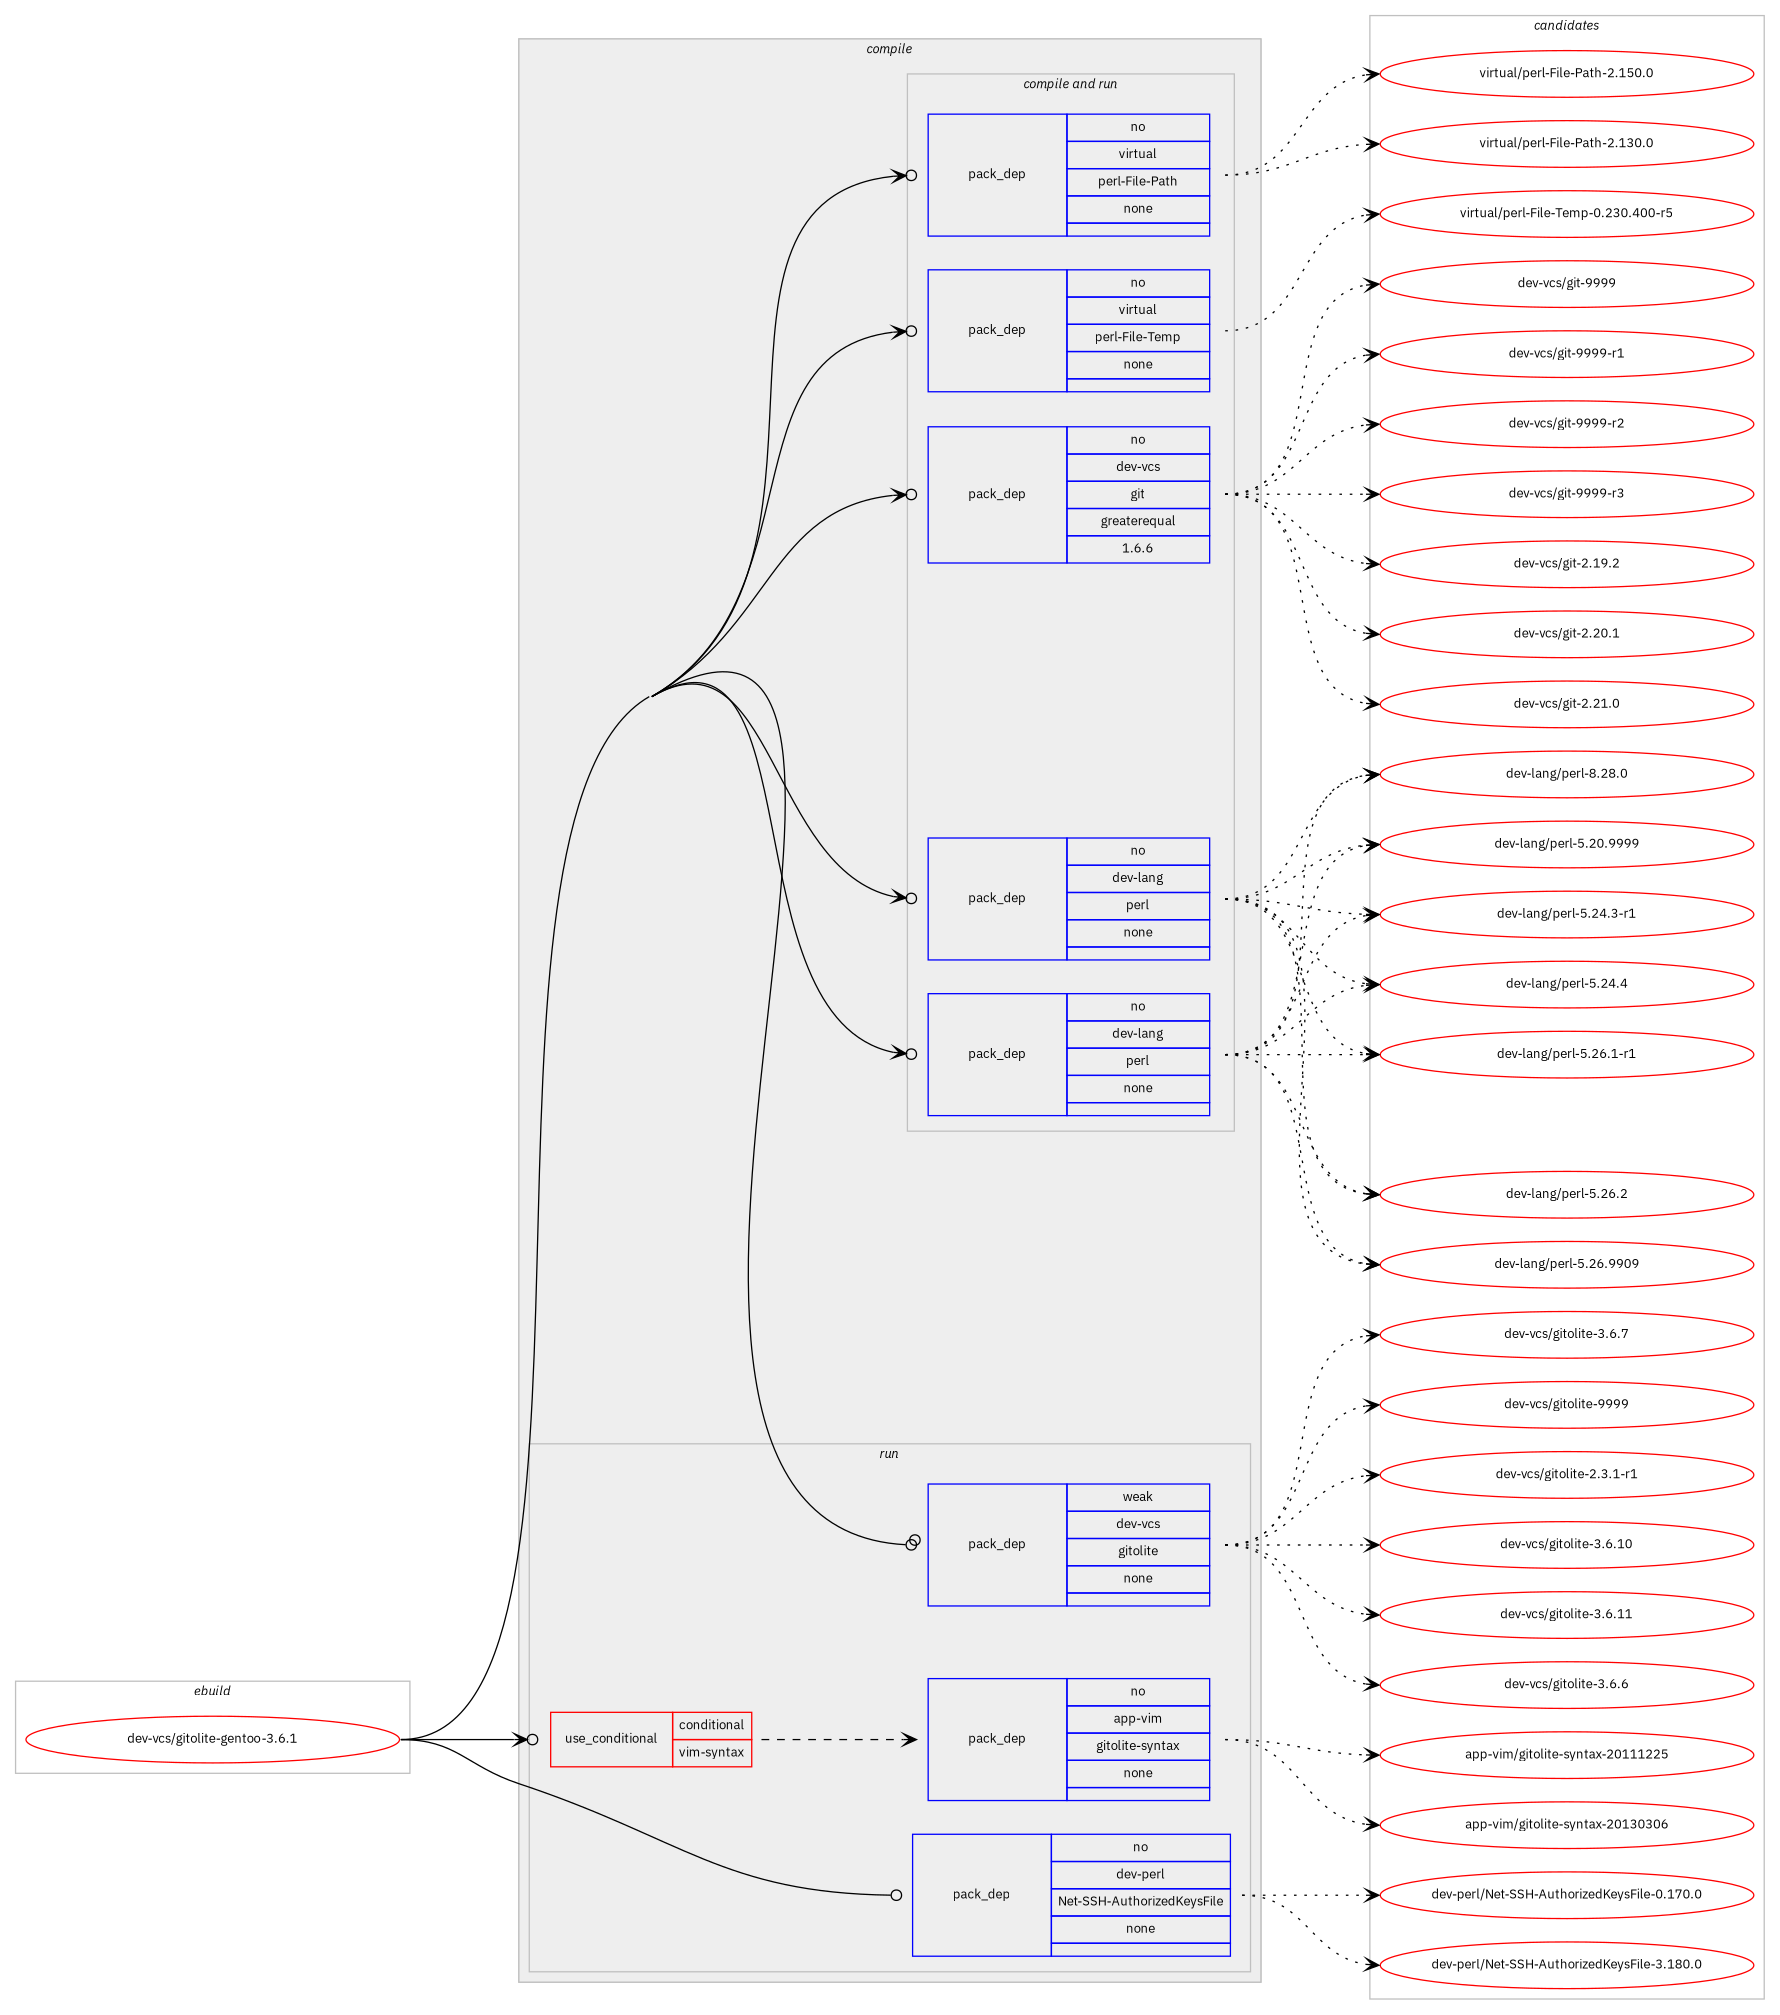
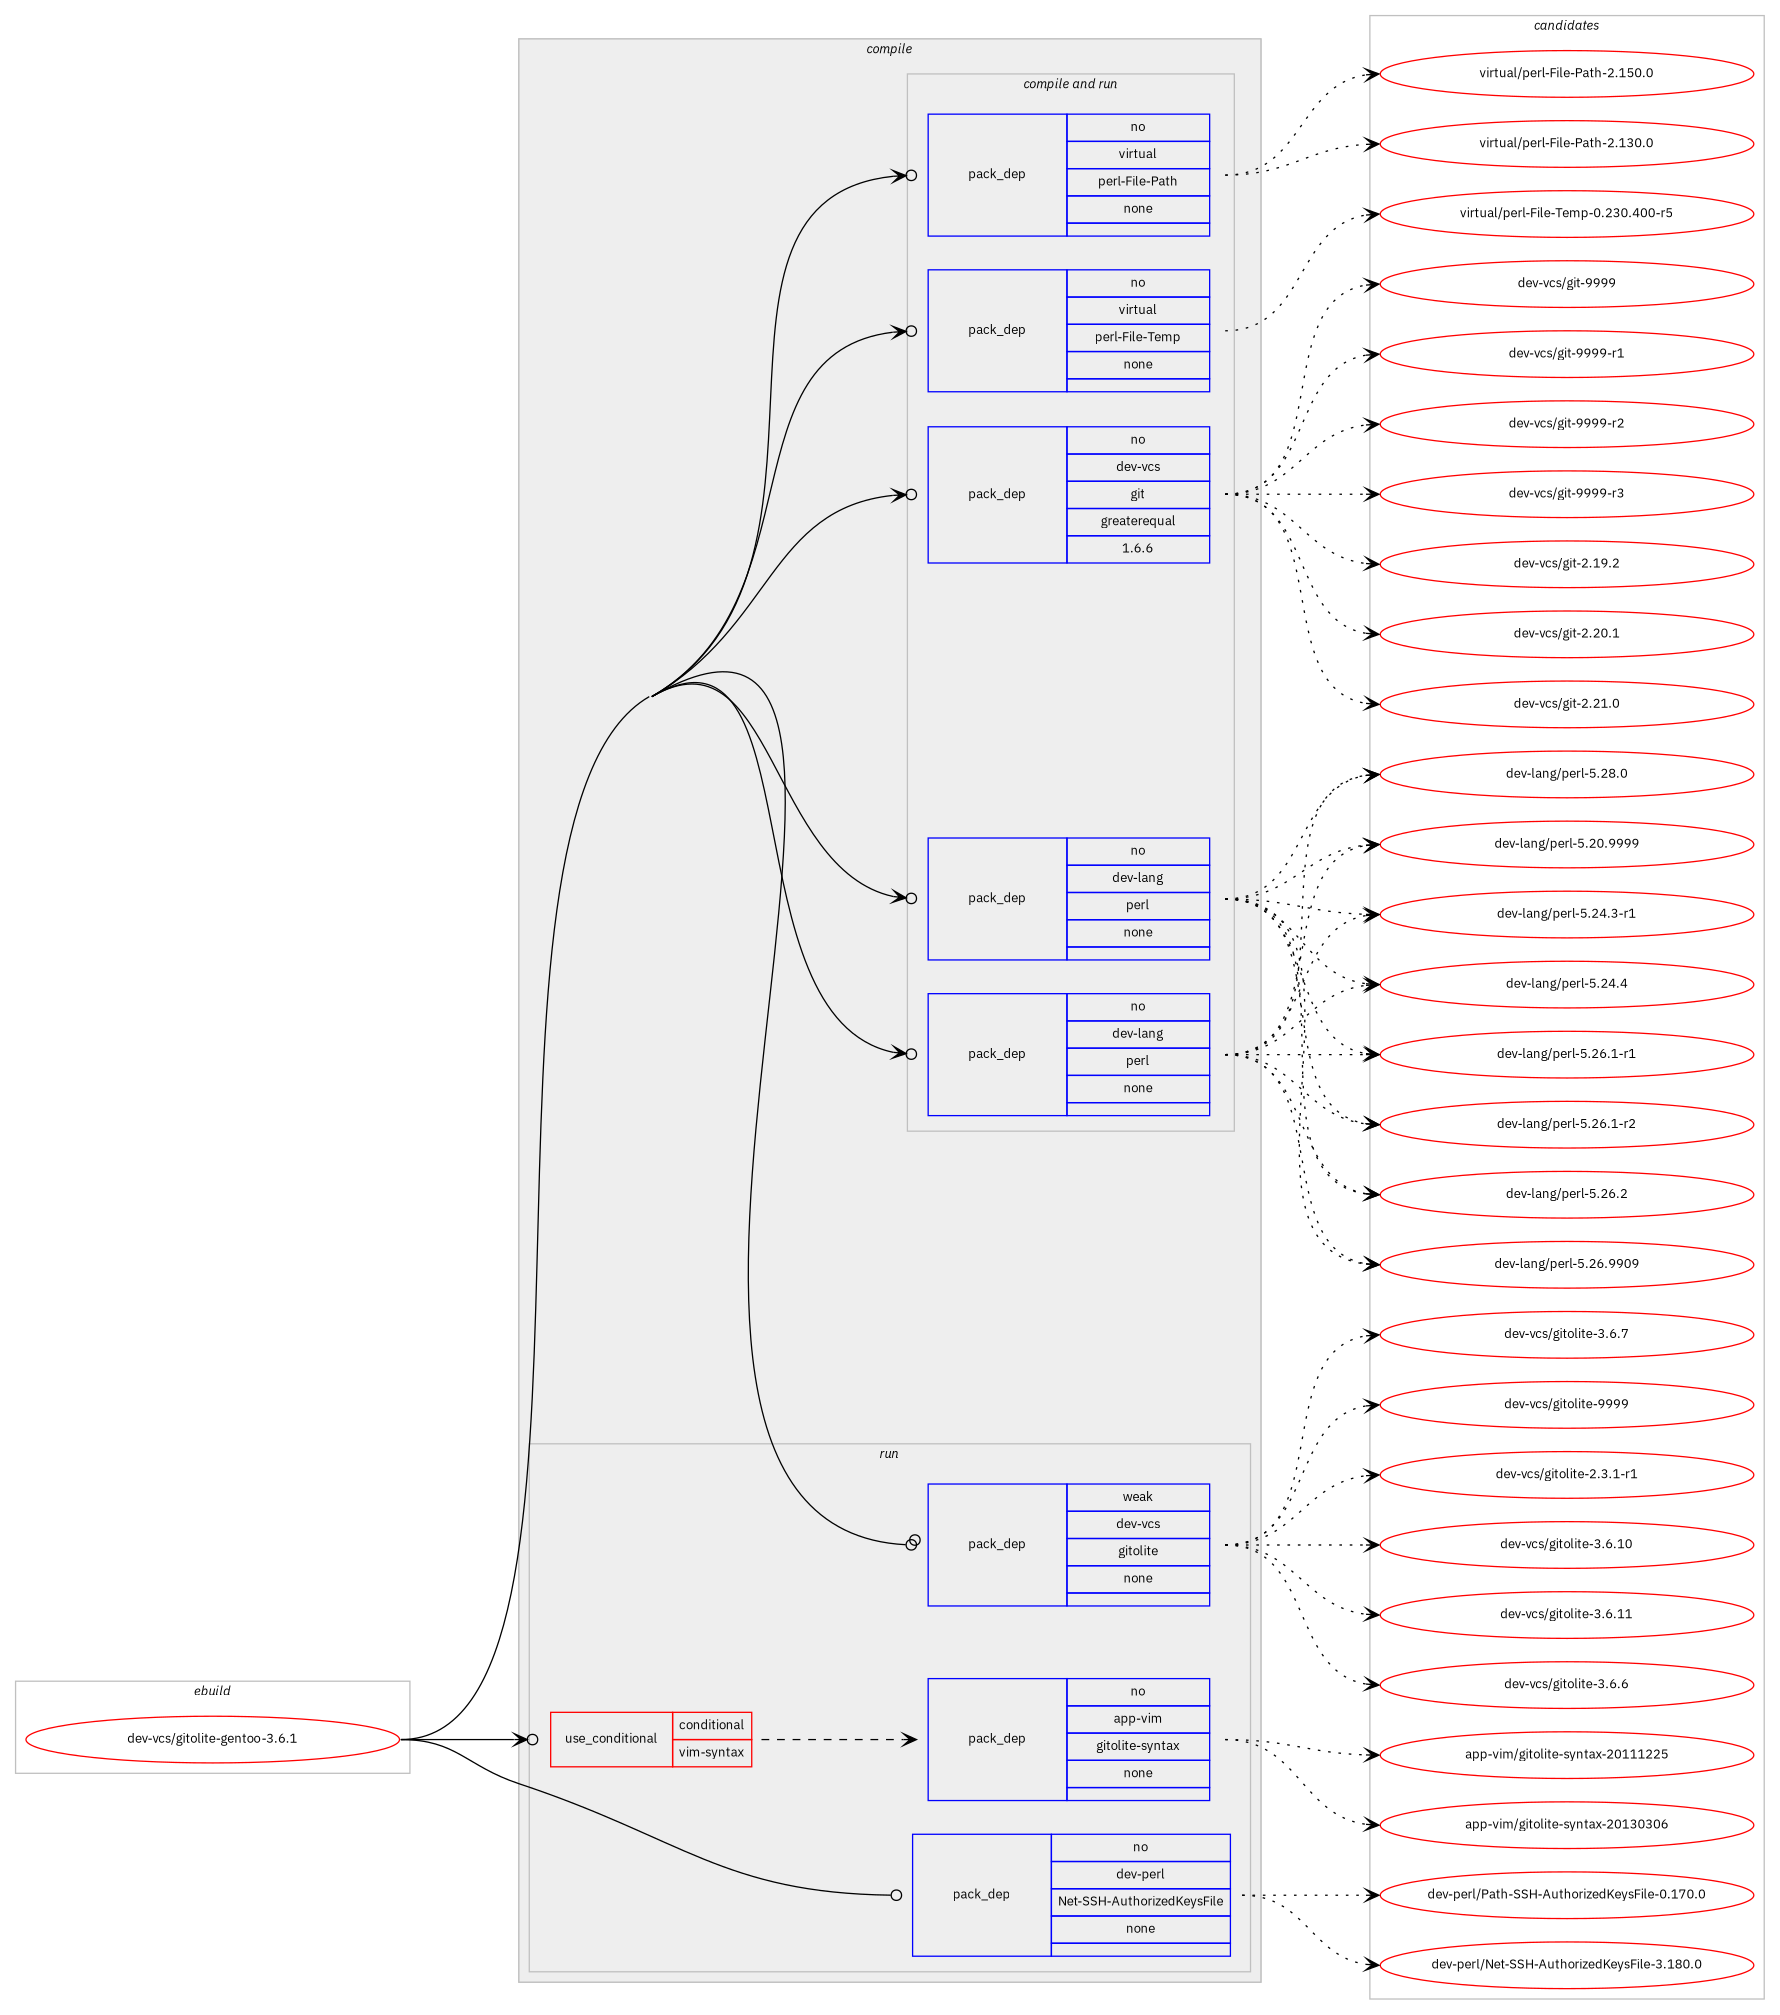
  digraph {
    compound=true
    concentrate=true
    fontname="IBM Plex Sans"
    fontsize=10
    newrank=true
    rankdir=LR
    ranksep=1.5
    node [color=red fontname="IBM Plex Sans" fontsize=10]
    edge [arrowhead=vee fontname="IBM Plex Sans" headport=w style=dotted tailport=e weight=100]
    n1 [label="dev-vcs/gitolite-gentoo-3.6.1" width=4]
    n2 [color=blue label=<<TABLE BORDER="0" CELLBORDER="1" CELLSPACING="0" CELLPADDING="4" WIDTH="220"><TR><TD ROWSPAN="6" CELLPADDING="30">pack_dep</TD></TR><TR><TD WIDTH="110">no</TD></TR><TR><TD>dev-vcs</TD></TR><TR><TD>git</TD></TR><TR><TD>greaterequal</TD></TR><TR><TD>1.6.6</TD></TR></TABLE>> shape=none]
    n3 [color=blue label=<<TABLE BORDER="0" CELLBORDER="1" CELLSPACING="0" CELLPADDING="4" WIDTH="220"><TR><TD ROWSPAN="6" CELLPADDING="30">pack_dep</TD></TR><TR><TD WIDTH="110">no</TD></TR><TR><TD>dev-lang</TD></TR><TR><TD>perl</TD></TR><TR><TD>none</TD></TR><TR><TD></TD></TR></TABLE>> shape=none]
    n4 [color=blue label=<<TABLE BORDER="0" CELLBORDER="1" CELLSPACING="0" CELLPADDING="4" WIDTH="220"><TR><TD ROWSPAN="6" CELLPADDING="30">pack_dep</TD></TR><TR><TD WIDTH="110">no</TD></TR><TR><TD>dev-lang</TD></TR><TR><TD>perl</TD></TR><TR><TD>none</TD></TR><TR><TD></TD></TR></TABLE>> shape=none]
    n5 [color=blue label=<<TABLE BORDER="0" CELLBORDER="1" CELLSPACING="0" CELLPADDING="4" WIDTH="220"><TR><TD ROWSPAN="6" CELLPADDING="30">pack_dep</TD></TR><TR><TD WIDTH="110">no</TD></TR><TR><TD>virtual</TD></TR><TR><TD>perl-File-Path</TD></TR><TR><TD>none</TD></TR><TR><TD></TD></TR></TABLE>> shape=none]
    n6 [color=blue label=<<TABLE BORDER="0" CELLBORDER="1" CELLSPACING="0" CELLPADDING="4" WIDTH="220"><TR><TD ROWSPAN="6" CELLPADDING="30">pack_dep</TD></TR><TR><TD WIDTH="110">no</TD></TR><TR><TD>virtual</TD></TR><TR><TD>perl-File-Temp</TD></TR><TR><TD>none</TD></TR><TR><TD></TD></TR></TABLE>> shape=none]
    n7 [color=blue label=<<TABLE BORDER="0" CELLBORDER="1" CELLSPACING="0" CELLPADDING="4" WIDTH="220"><TR><TD ROWSPAN="6" CELLPADDING="30">pack_dep</TD></TR><TR><TD WIDTH="110">weak</TD></TR><TR><TD>dev-vcs</TD></TR><TR><TD>gitolite</TD></TR><TR><TD>none</TD></TR><TR><TD></TD></TR></TABLE>> shape=none]
    n8 [color=blue label=<<TABLE BORDER="0" CELLBORDER="1" CELLSPACING="0" CELLPADDING="4" WIDTH="220"><TR><TD ROWSPAN="6" CELLPADDING="30">pack_dep</TD></TR><TR><TD WIDTH="110">no</TD></TR><TR><TD>app-vim</TD></TR><TR><TD>gitolite-syntax</TD></TR><TR><TD>none</TD></TR><TR><TD></TD></TR></TABLE>> shape=none]
    n9 [label=<<TABLE BORDER="0" CELLBORDER="1" CELLSPACING="0" CELLPADDING="4"><TR><TD ROWSPAN="3" CELLPADDING="10">use_conditional</TD></TR><TR><TD>conditional</TD></TR><TR><TD>vim-syntax</TD></TR></TABLE>> shape=none]
    n10 [color=blue label=<<TABLE BORDER="0" CELLBORDER="1" CELLSPACING="0" CELLPADDING="4" WIDTH="220"><TR><TD ROWSPAN="6" CELLPADDING="30">pack_dep</TD></TR><TR><TD WIDTH="110">no</TD></TR><TR><TD>dev-perl</TD></TR><TR><TD>Net-SSH-AuthorizedKeysFile</TD></TR><TR><TD>none</TD></TR><TR><TD></TD></TR></TABLE>> shape=none]
    n11 [label="dev-lang/perl-5.24.3-r1" width=4]
    n12 [label="dev-lang/perl-5.24.4" width=4]
    n13 [label="dev-lang/perl-5.26.1-r1" width=4]
+   n14 [label="dev-lang/perl-5.26.1-r2" width=4]
    n15 [label="dev-lang/perl-5.26.2" width=4]
    n16 [label="dev-lang/perl-5.26.9909" width=4]
-   n17 [label="dev-lang/perl-8.28.0" width=4]
+   n17 [label="dev-lang/perl-5.28.0" width=4]
    n18 [label="dev-lang/perl-5.20.9999" width=4]
    n19 [label="virtual/perl-File-Temp-0.230.400-r5" width=4]
    n20 [label="dev-vcs/git-2.19.2" width=4]
    n21 [label="dev-vcs/git-2.20.1" width=4]
    n22 [label="dev-vcs/git-2.21.0" width=4]
    n23 [label="dev-vcs/git-9999" width=4]
    n24 [label="dev-vcs/git-9999-r1" width=4]
    n25 [label="dev-vcs/git-9999-r2" width=4]
    n26 [label="dev-vcs/git-9999-r3" width=4]
    n27 [label="virtual/perl-File-Path-2.130.0" width=4]
    n28 [label="virtual/perl-File-Path-2.150.0" width=4]
    n29 [label="app-vim/gitolite-syntax-20111225" width=4]
    n30 [label="app-vim/gitolite-syntax-20130306" width=4]
-   n31 [label="dev-perl/Net-SSH-AuthorizedKeysFile-0.170.0" width=4]
+   n31 [label="dev-perl/Path-SSH-AuthorizedKeysFile-0.170.0" width=4]
    n32 [label="dev-perl/Net-SSH-AuthorizedKeysFile-3.180.0" width=4]
    n33 [label="dev-vcs/gitolite-2.3.1-r1" width=4]
    n34 [label="dev-vcs/gitolite-3.6.10" width=4]
    n35 [label="dev-vcs/gitolite-3.6.11" width=4]
    n36 [label="dev-vcs/gitolite-3.6.6" width=4]
    n37 [label="dev-vcs/gitolite-3.6.7" width=4]
    n38 [label="dev-vcs/gitolite-9999" width=4]
    subgraph cluster_1 {
      color=gray
      label=<<i>ebuild</i>>
      rank=same
      n1
    }
    subgraph cluster_2 {
      color=gray
      label=<<i>dependencies</i>>
      subgraph cluster_3 {
        color=gray
        fillcolor="#eeeeee"
        label=<<i>compile</i>>
        style=filled
      }
      subgraph cluster_4 {
        color=gray
        fillcolor="#eeeeee"
        label=<<i>compile and run</i>>
        style=filled
        subgraph sub_5 {
          color=gray
          fillcolor="#eeeeee"
          label=<<i>compile and run</i>>
          style=filled
          n2
        }
        subgraph sub_6 {
          color=gray
          fillcolor="#eeeeee"
          label=<<i>compile and run</i>>
          style=filled
          n3
        }
        subgraph sub_7 {
          color=gray
          fillcolor="#eeeeee"
          label=<<i>compile and run</i>>
          style=filled
          n4
        }
        subgraph sub_8 {
          color=gray
          fillcolor="#eeeeee"
          label=<<i>compile and run</i>>
          style=filled
          n5
        }
        subgraph sub_9 {
          color=gray
          fillcolor="#eeeeee"
          label=<<i>compile and run</i>>
          style=filled
          n6
        }
      }
      subgraph cluster_10 {
        color=gray
        fillcolor="#eeeeee"
        label=<<i>run</i>>
        style=filled
        subgraph sub_11 {
          color=gray
          fillcolor="#eeeeee"
          label=<<i>run</i>>
          style=filled
          n7
        }
        subgraph sub_12 {
          color=gray
          fillcolor="#eeeeee"
          label=<<i>run</i>>
          style=filled
          n9
          subgraph sub_13 {
            color=gray
            fillcolor="#eeeeee"
            label=<<i>run</i>>
            style=filled
            n8
          }
        }
        subgraph sub_14 {
          color=gray
          fillcolor="#eeeeee"
          label=<<i>run</i>>
          style=filled
          n10
        }
      }
    }
    subgraph cluster_15 {
      color=gray
      label=<<i>candidates</i>>
      rank=same
      subgraph sub_16 {
        color=black
        label=<<i>candidates</i>>
        nodesep=1
        rank=same
        n11
        n12
        n13
+       n14
        n15
        n16
        n17
        n18
      }
      subgraph sub_17 {
        color=black
        label=<<i>candidates</i>>
        nodesep=1
        rank=same
        n11
        n12
        n13
+       n14
        n15
        n16
        n17
        n18
      }
      subgraph sub_18 {
        color=black
        label=<<i>candidates</i>>
        nodesep=1
        rank=same
        n19
      }
      subgraph sub_19 {
        color=black
        label=<<i>candidates</i>>
        nodesep=1
        rank=same
        n20
        n21
        n22
        n23
        n24
        n25
        n26
      }
      subgraph sub_20 {
        color=black
        label=<<i>candidates</i>>
        nodesep=1
        rank=same
        n27
        n28
      }
      subgraph sub_21 {
        color=black
        label=<<i>candidates</i>>
        nodesep=1
        rank=same
        n29
        n30
      }
      subgraph sub_22 {
        color=black
        label=<<i>candidates</i>>
        nodesep=1
        rank=same
        n31
        n32
      }
      subgraph sub_23 {
        color=black
        label=<<i>candidates</i>>
        nodesep=1
        rank=same
        n33
        n34
        n35
        n36
        n37
        n38
      }
    }
    n1 -> n2 [arrowhead=odotvee style=solid weight=20]
    n1 -> n3 [arrowhead=odotvee style=solid weight=20]
    n1 -> n4 [arrowhead=odotvee style=solid weight=20]
    n1 -> n5 [arrowhead=odotvee style=solid weight=20]
    n1 -> n6 [arrowhead=odotvee style=solid weight=20]
    n1 -> n7 [arrowhead=odot style=solid weight=20]
    n1 -> n9 [arrowhead=odotvee style=solid weight=20]
    n1 -> n10 [arrowhead=odot style=solid weight=20]
    n2 -> n20
    n2 -> n21
    n2 -> n22
    n2 -> n23
    n2 -> n24
    n2 -> n25
    n2 -> n26
    n3 -> n11
    n3 -> n12
    n3 -> n13
+   n3 -> n14
    n3 -> n15
    n3 -> n16
    n3 -> n17
    n3 -> n18
    n4 -> n11
    n4 -> n12
    n4 -> n13
+   n4 -> n14
    n4 -> n15
    n4 -> n16
    n4 -> n17
    n4 -> n18
    n5 -> n27
    n5 -> n28
    n6 -> n19
    n7 -> n33
    n7 -> n34
    n7 -> n35
    n7 -> n36
    n7 -> n37
    n7 -> n38
    n8 -> n29
    n8 -> n30
    n9 -> n8 [style=dashed weight=20]
    n10 -> n31
    n10 -> n32
  }
